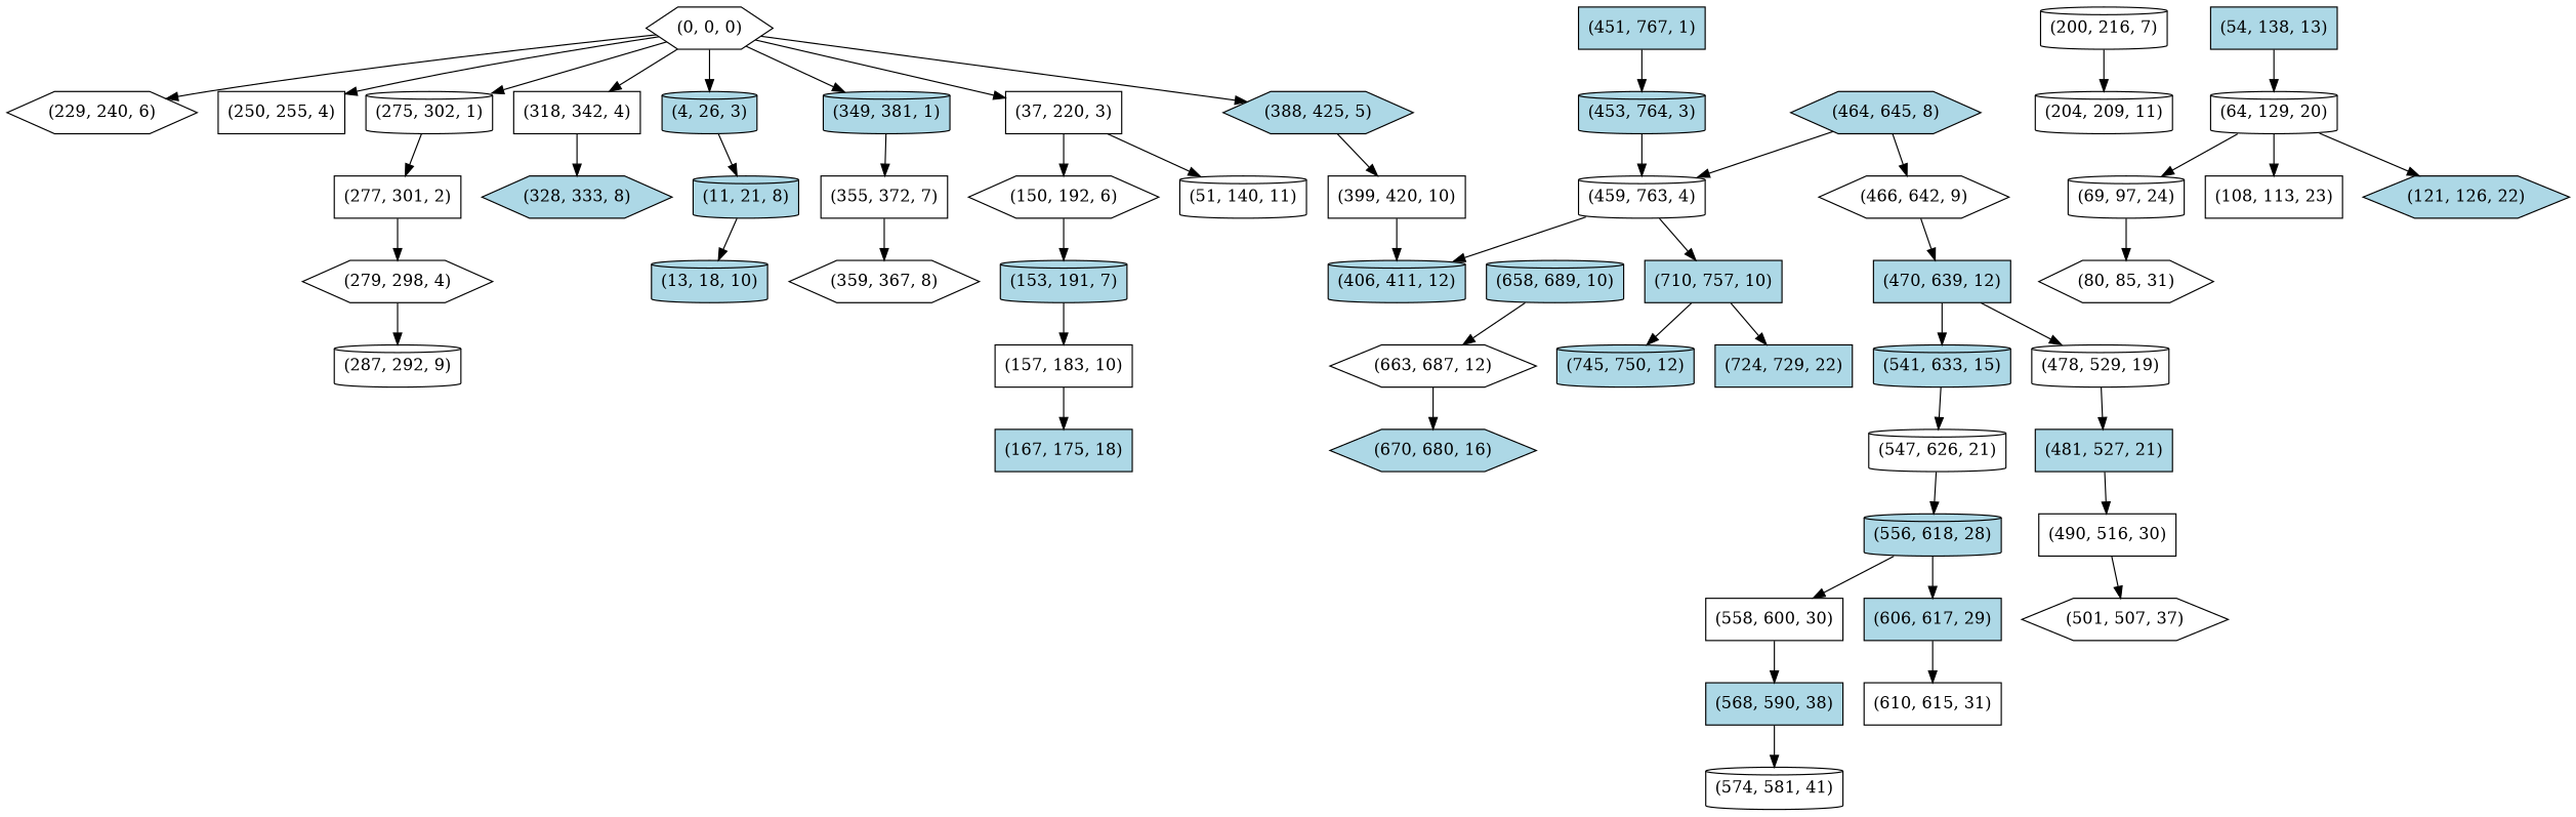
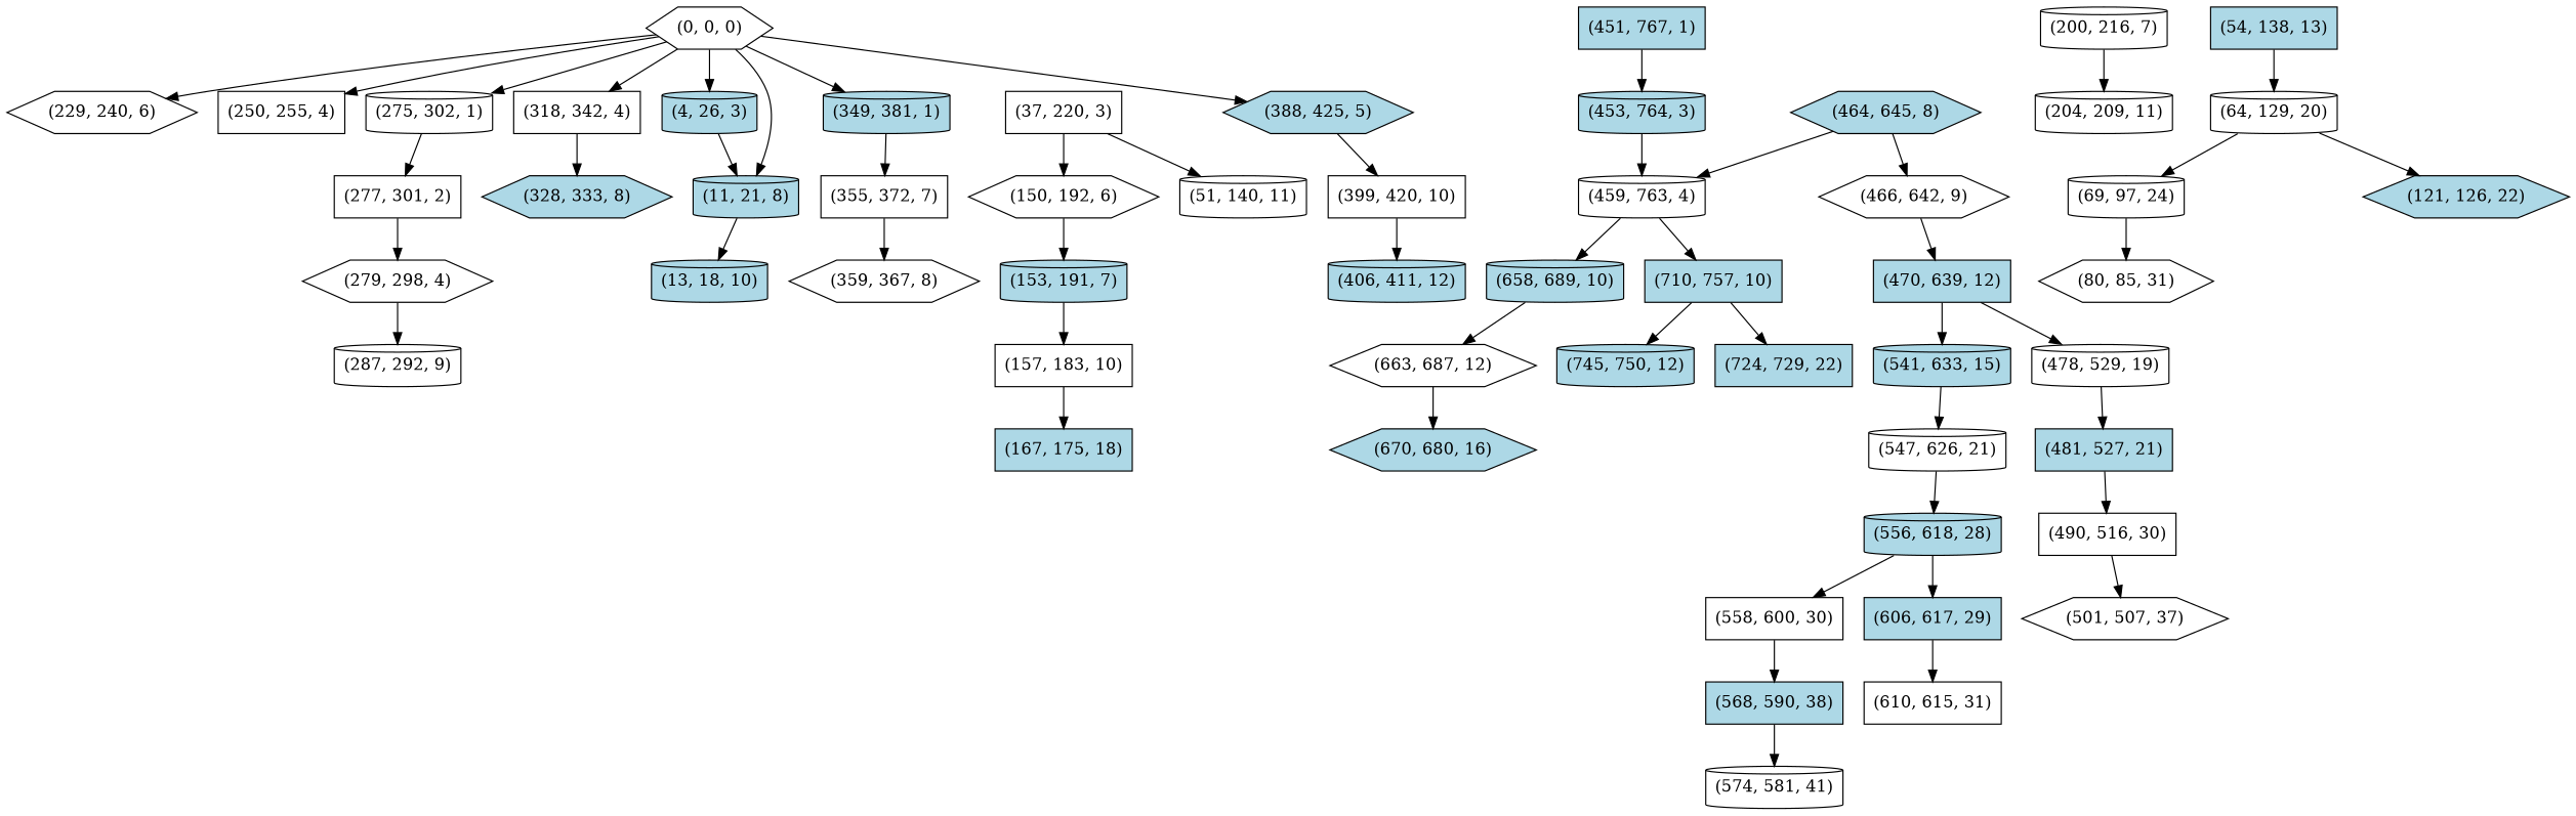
  digraph {
    node [fillcolor=white shape=cylinder style=filled]
    "(0, 0, 0)" [shape=hexagon]
    "(4, 26, 3)" [fillcolor=lightblue]
    "(37, 220, 3)" [shape=box]
    "(229, 240, 6)" [shape=hexagon]
    "(250, 255, 4)" [shape=box]
    "(275, 302, 1)"
    "(318, 342, 4)" [shape=box]
    "(349, 381, 1)" [fillcolor=lightblue]
    "(388, 425, 5)" [fillcolor=lightblue shape=hexagon]
    "(11, 21, 8)" [fillcolor=lightblue]
    "(51, 140, 11)"
    "(150, 192, 6)" [shape=hexagon]
    "(277, 301, 2)" [shape=box]
    "(328, 333, 8)" [fillcolor=lightblue shape=hexagon]
    "(355, 372, 7)" [shape=box]
    "(399, 420, 10)" [shape=box]
    "(451, 767, 1)" [fillcolor=lightblue shape=box]
    "(453, 764, 3)" [fillcolor=lightblue]
    "(13, 18, 10)" [fillcolor=lightblue]
    "(153, 191, 7)" [fillcolor=lightblue]
    "(200, 216, 7)"
    "(204, 209, 11)"
    "(54, 138, 13)" [fillcolor=lightblue shape=box]
    "(64, 129, 20)"
    "(69, 97, 24)"
-   "(108, 113, 23)" [shape=box]
    "(121, 126, 22)" [fillcolor=lightblue shape=hexagon]
    "(80, 85, 31)" [shape=hexagon]
    "(157, 183, 10)" [shape=box]
    "(167, 175, 18)" [fillcolor=lightblue shape=box]
    "(279, 298, 4)" [shape=hexagon]
    "(287, 292, 9)"
    "(359, 367, 8)" [shape=hexagon]
    "(406, 411, 12)" [fillcolor=lightblue]
    "(459, 763, 4)"
    "(658, 689, 10)" [fillcolor=lightblue]
    "(710, 757, 10)" [fillcolor=lightblue shape=box]
    "(464, 645, 8)" [fillcolor=lightblue shape=hexagon]
    "(466, 642, 9)" [shape=hexagon]
    "(663, 687, 12)" [shape=hexagon]
    "(724, 729, 22)" [fillcolor=lightblue shape=box]
    "(745, 750, 12)" [fillcolor=lightblue]
    "(470, 639, 12)" [fillcolor=lightblue shape=box]
    "(478, 529, 19)"
    "(541, 633, 15)" [fillcolor=lightblue]
    "(481, 527, 21)" [fillcolor=lightblue shape=box]
    "(547, 626, 21)"
    "(490, 516, 30)" [shape=box]
    "(501, 507, 37)" [shape=hexagon]
    "(556, 618, 28)" [fillcolor=lightblue]
    "(558, 600, 30)" [shape=box]
    "(606, 617, 29)" [fillcolor=lightblue shape=box]
    "(568, 590, 38)" [fillcolor=lightblue shape=box]
    "(610, 615, 31)" [shape=box]
    "(574, 581, 41)"
    "(670, 680, 16)" [fillcolor=lightblue shape=hexagon]
    "(0, 0, 0)" -> "(4, 26, 3)"
-   "(0, 0, 0)" -> "(37, 220, 3)"
+   "(0, 0, 0)" -> "(11, 21, 8)"
    "(0, 0, 0)" -> "(229, 240, 6)"
    "(0, 0, 0)" -> "(250, 255, 4)"
    "(0, 0, 0)" -> "(275, 302, 1)"
    "(0, 0, 0)" -> "(318, 342, 4)"
    "(0, 0, 0)" -> "(349, 381, 1)"
    "(0, 0, 0)" -> "(388, 425, 5)"
    "(4, 26, 3)" -> "(11, 21, 8)"
    "(37, 220, 3)" -> "(51, 140, 11)"
    "(37, 220, 3)" -> "(150, 192, 6)"
    "(275, 302, 1)" -> "(277, 301, 2)"
    "(318, 342, 4)" -> "(328, 333, 8)"
    "(349, 381, 1)" -> "(355, 372, 7)"
    "(388, 425, 5)" -> "(399, 420, 10)"
    "(11, 21, 8)" -> "(13, 18, 10)"
    "(150, 192, 6)" -> "(153, 191, 7)"
    "(277, 301, 2)" -> "(279, 298, 4)"
    "(355, 372, 7)" -> "(359, 367, 8)"
    "(399, 420, 10)" -> "(406, 411, 12)"
    "(451, 767, 1)" -> "(453, 764, 3)"
    "(453, 764, 3)" -> "(459, 763, 4)"
    "(153, 191, 7)" -> "(157, 183, 10)"
    "(200, 216, 7)" -> "(204, 209, 11)"
    "(54, 138, 13)" -> "(64, 129, 20)"
    "(64, 129, 20)" -> "(69, 97, 24)"
-   "(64, 129, 20)" -> "(108, 113, 23)"
    "(64, 129, 20)" -> "(121, 126, 22)"
    "(69, 97, 24)" -> "(80, 85, 31)"
    "(157, 183, 10)" -> "(167, 175, 18)"
    "(279, 298, 4)" -> "(287, 292, 9)"
-   "(459, 763, 4)" -> "(406, 411, 12)"
+   "(459, 763, 4)" -> "(658, 689, 10)"
    "(459, 763, 4)" -> "(710, 757, 10)"
    "(658, 689, 10)" -> "(663, 687, 12)"
    "(710, 757, 10)" -> "(724, 729, 22)"
    "(710, 757, 10)" -> "(745, 750, 12)"
    "(464, 645, 8)" -> "(459, 763, 4)"
    "(464, 645, 8)" -> "(466, 642, 9)"
    "(466, 642, 9)" -> "(470, 639, 12)"
    "(663, 687, 12)" -> "(670, 680, 16)"
    "(470, 639, 12)" -> "(478, 529, 19)"
    "(470, 639, 12)" -> "(541, 633, 15)"
    "(478, 529, 19)" -> "(481, 527, 21)"
    "(541, 633, 15)" -> "(547, 626, 21)"
    "(481, 527, 21)" -> "(490, 516, 30)"
    "(547, 626, 21)" -> "(556, 618, 28)"
    "(490, 516, 30)" -> "(501, 507, 37)"
    "(556, 618, 28)" -> "(558, 600, 30)"
    "(556, 618, 28)" -> "(606, 617, 29)"
    "(558, 600, 30)" -> "(568, 590, 38)"
    "(606, 617, 29)" -> "(610, 615, 31)"
    "(568, 590, 38)" -> "(574, 581, 41)"
  }
